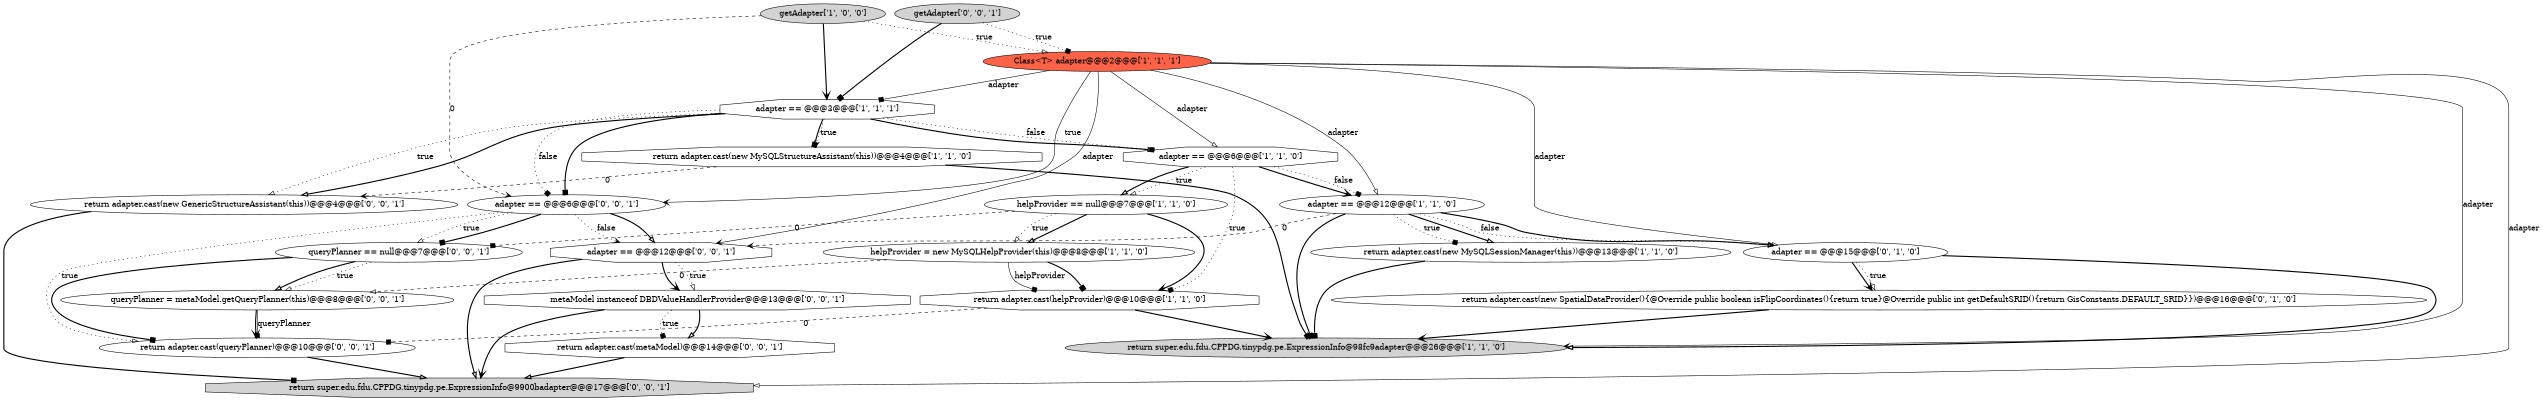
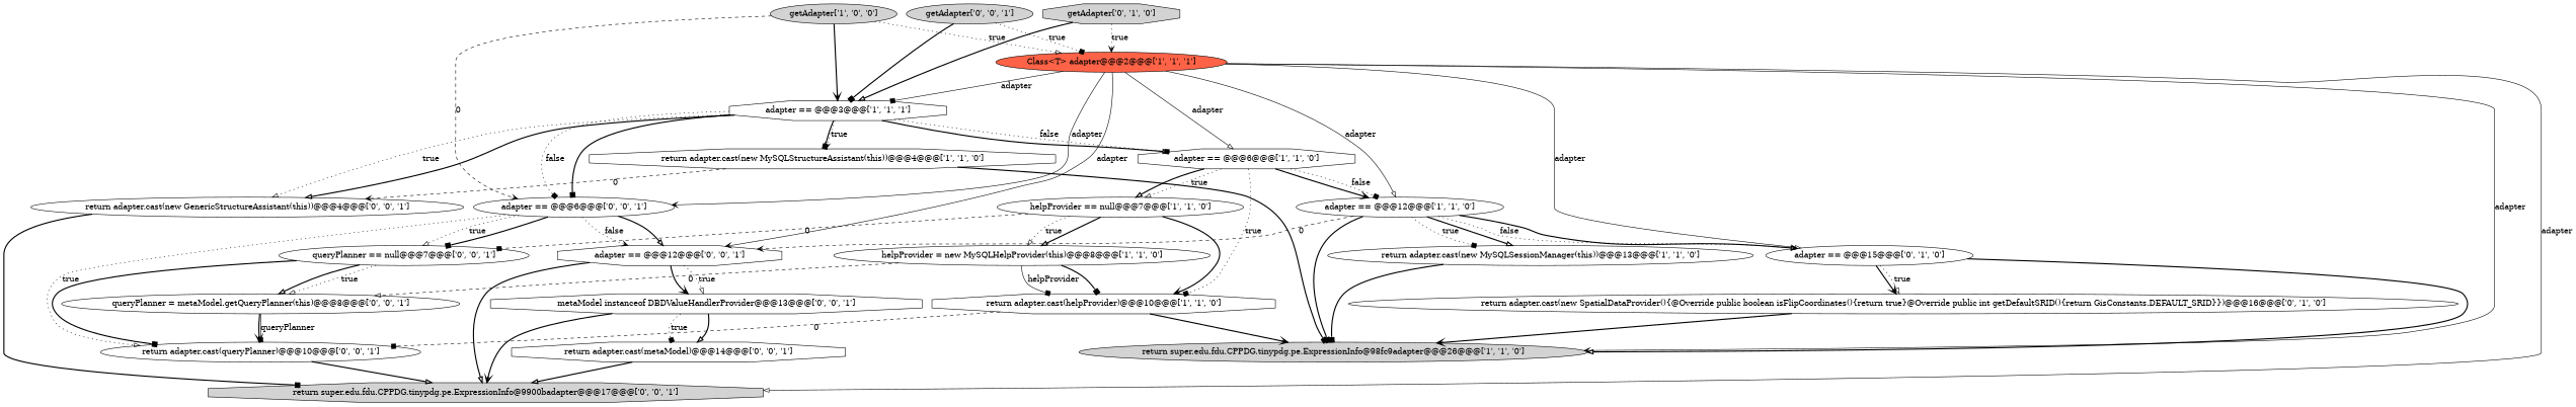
  digraph {
    node [fillcolor=white shape=ellipse style=filled]
    edge [arrowhead=onormal style=bold]
    n1 [fillcolor=tomato label="Class<T> adapter@@@2@@@['1', '1', '1']"]
    n2 [label="adapter == @@@6@@@['0', '0', '1']"]
    n3 [fillcolor=lightgray label="return super.edu.fdu.CPPDG.tinypdg.pe.ExpressionInfo@98fc9adapter@@@26@@@['1', '1', '0']"]
    n4 [label="adapter == @@@12@@@['0', '0', '1']" shape=octagon]
    n5 [label="adapter == @@@15@@@['0', '1', '0']"]
    n6 [fillcolor=lightgray label="return super.edu.fdu.CPPDG.tinypdg.pe.ExpressionInfo@9900badapter@@@17@@@['0', '0', '1']" shape=octagon]
    n7 [label="adapter == @@@3@@@['1', '1', '1']" shape=octagon]
    n8 [label="adapter == @@@6@@@['1', '1', '0']" shape=octagon]
    n9 [label="adapter == @@@12@@@['1', '1', '0']"]
    n10 [label="queryPlanner == null@@@7@@@['0', '0', '1']"]
    n11 [label="return adapter.cast(queryPlanner)@@@10@@@['0', '0', '1']"]
    n12 [label="metaModel instanceof DBDValueHandlerProvider@@@13@@@['0', '0', '1']" shape=octagon]
    n13 [label="return adapter.cast(new SpatialDataProvider(){@Override public boolean isFlipCoordinates(){return true}@Override public int getDefaultSRID(){return GisConstants.DEFAULT_SRID}})@@@16@@@['0', '1', '0']"]
    n14 [label="return adapter.cast(new GenericStructureAssistant(this))@@@4@@@['0', '0', '1']"]
    n15 [label="return adapter.cast(new MySQLStructureAssistant(this))@@@4@@@['1', '1', '0']" shape=octagon]
    n16 [label="helpProvider == null@@@7@@@['1', '1', '0']"]
    n17 [label="return adapter.cast(helpProvider)@@@10@@@['1', '1', '0']" shape=octagon]
    n18 [label="return adapter.cast(new MySQLSessionManager(this))@@@13@@@['1', '1', '0']"]
    n19 [label="return adapter.cast(metaModel)@@@14@@@['0', '0', '1']" shape=octagon]
    n20 [label="queryPlanner = metaModel.getQueryPlanner(this)@@@8@@@['0', '0', '1']"]
    n21 [label="helpProvider = new MySQLHelpProvider(this)@@@8@@@['1', '1', '0']"]
+   n22 [fillcolor=lightgray label="getAdapter['0', '1', '0']" shape=octagon]
    n23 [fillcolor=lightgray label="getAdapter['1', '0', '0']"]
    n24 [fillcolor=lightgray label="getAdapter['0', '0', '1']"]
-   n1 -> n2 [arrowhead=vee label=true style=solid]
+   n1 -> n2 [arrowhead=vee label=adapter style=solid]
    n1 -> n3 [arrowhead=vee label=adapter style=solid]
    n1 -> n4 [arrowhead=vee label=adapter style=solid]
    n1 -> n5 [label=adapter style=solid]
    n1 -> n6 [label=adapter style=solid]
    n1 -> n7 [arrowhead=box label=adapter style=solid]
    n1 -> n8 [label=adapter style=solid]
    n1 -> n9 [label=adapter style=solid]
    n2 -> n4 [arrowhead=vee label=false style=dotted]
    n2 -> n4
    n2 -> n10 [arrowhead=box]
    n2 -> n10 [label=true style=dotted]
    n2 -> n11 [label=true style=dotted]
    n4 -> n6
    n4 -> n12 [arrowhead=vee]
    n4 -> n12 [label=true style=dotted]
    n5 -> n3
    n5 -> n13 [arrowhead=vee]
    n5 -> n13 [label=true style=dotted]
    n7 -> n2 [arrowhead=box label=false style=dotted]
    n7 -> n2 [arrowhead=box]
    n7 -> n8
    n7 -> n8 [arrowhead=box label=false style=dotted]
    n7 -> n14 [label=true style=dotted]
    n7 -> n14
    n7 -> n15 [arrowhead=box]
    n7 -> n15 [arrowhead=vee label=true style=dotted]
    n8 -> n9 [arrowhead=vee]
    n8 -> n9 [arrowhead=box label=false style=dotted]
    n8 -> n16 [label=true style=dotted]
    n8 -> n16
    n8 -> n17 [arrowhead=box label=true style=dotted]
    n9 -> n3 [arrowhead=box]
    n9 -> n4 [arrowhead=vee label=0 style=dashed]
    n9 -> n5
    n9 -> n5 [arrowhead=vee label=false style=dotted]
    n9 -> n18
    n9 -> n18 [arrowhead=box label=true style=dotted]
    n10 -> n11 [arrowhead=box]
    n10 -> n20 [label=true style=dotted]
    n10 -> n20
    n11 -> n6
    n12 -> n6 [arrowhead=vee]
    n12 -> n19
    n12 -> n19 [arrowhead=box label=true style=dotted]
    n13 -> n3 [arrowhead=vee]
    n14 -> n6 [arrowhead=box]
    n15 -> n3 [arrowhead=box]
    n15 -> n14 [arrowhead=vee label=0 style=dashed]
    n16 -> n10 [arrowhead=box label=0 style=dashed]
    n16 -> n17 [arrowhead=vee]
    n16 -> n21
    n16 -> n21 [label=true style=dotted]
    n17 -> n3 [arrowhead=vee]
    n17 -> n11 [arrowhead=box label=0 style=dashed]
    n18 -> n3 [arrowhead=box]
    n19 -> n6
    n20 -> n11 [arrowhead=vee]
    n20 -> n11 [arrowhead=box label=queryPlanner style=solid]
    n21 -> n17 [arrowhead=box]
    n21 -> n17 [arrowhead=box label=helpProvider style=solid]
    n21 -> n20 [label=0 style=dashed]
+   n22 -> n1 [arrowhead=vee label=true style=dotted]
+   n22 -> n7
    n23 -> n1 [label=true style=dotted]
    n23 -> n2 [arrowhead=vee label=0 style=dashed]
    n23 -> n7 [arrowhead=vee]
    n24 -> n1 [arrowhead=box label=true style=dotted]
    n24 -> n7 [arrowhead=box]
  }
